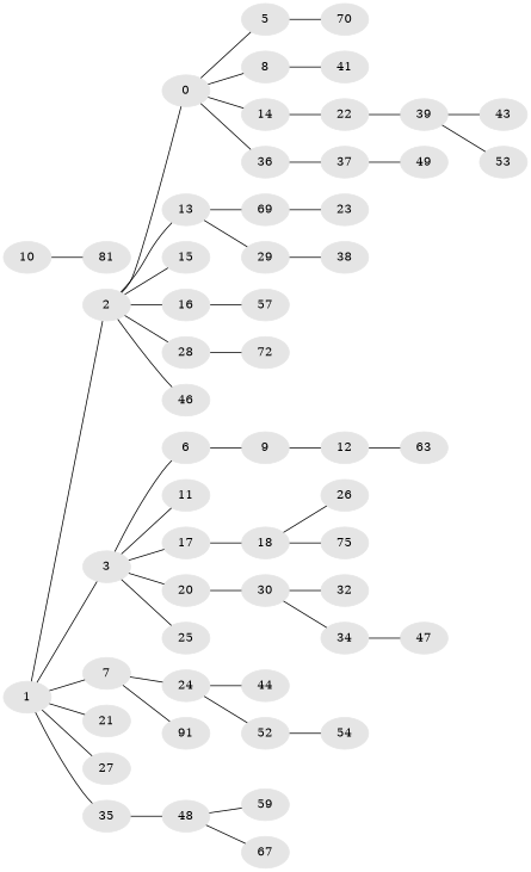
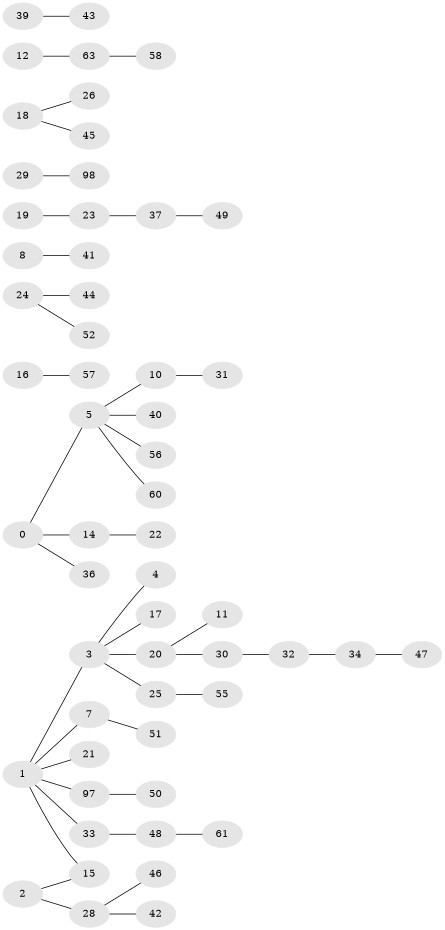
  graph {
    rankdir=LR
    node [color=gray90 style=filled]
    edge [weight=1.0]
    1
    2
    3
    7
    21
-   27
-   35
+   27 [label=97]
+   35 [label=33]
    n8 [label=0]
-   13
    15
    16
    28
    46
-   6
+   6 [label=4]
    11
    17
    20
    25
    24
-   51 [label=91]
+   51
+   50
    48
    5
    8
    14
    36
-   19 [label=69]
+   19
    29
    57
-   42 [label=72]
-   9
+   42
    18
    30
+   55
    10
-   60 [label=70]
+   40
+   56
+   60
    41
    22
-   31 [label=81]
+   31
    12
    44
    52
    n45 [label=63]
+   58
    23
-   38
+   38 [label=98]
    39
    26
-   45 [label=75]
+   45
    37
    32
    43
-   53
    49
-   54
    34
    47
-   59
-   61 [label=67]
-   1 -- 2
+   61
+   1 -- 15
    1 -- 3
    1 -- 7
    1 -- 21
    1 -- 27
    1 -- 35
-   2 -- n8
-   2 -- 13
    2 -- 15
-   2 -- 16
    2 -- 28
-   2 -- 46
+   28 -- 46
    3 -- 6
-   3 -- 11
+   20 -- 11
    3 -- 17
    3 -- 20
    3 -- 25
-   7 -- 24
    7 -- 51
+   27 -- 50
    35 -- 48
    n8 -- 5
-   n8 -- 8 [weight=2.0]
    n8 -- 14
    n8 -- 36
-   13 -- 19
-   13 -- 29
    16 -- 57
    28 -- 42 [weight=2.0]
-   6 -- 9
-   17 -- 18 [weight=2.0]
    20 -- 30
+   25 -- 55
    24 -- 44 [weight=2.0]
    24 -- 52
-   48 -- 59
    48 -- 61
+   5 -- 10 [weight=3.0]
+   5 -- 40
+   5 -- 56
    5 -- 60
    8 -- 41
    14 -- 22 [weight=2.0]
    19 -- 23
    29 -- 38
-   9 -- 12
    18 -- 26
    18 -- 45
    30 -- 32 [weight=2.0]
    10 -- 31
-   22 -- 39
    12 -- n45
-   52 -- 54 [weight=2.0]
-   36 -- 37 [weight=2.0]
+   n45 -- 58
+   23 -- 37 [weight=2.0]
    39 -- 43 [weight=2.0]
-   39 -- 53
    37 -- 49
-   30 -- 34
+   32 -- 34
    34 -- 47
  }
